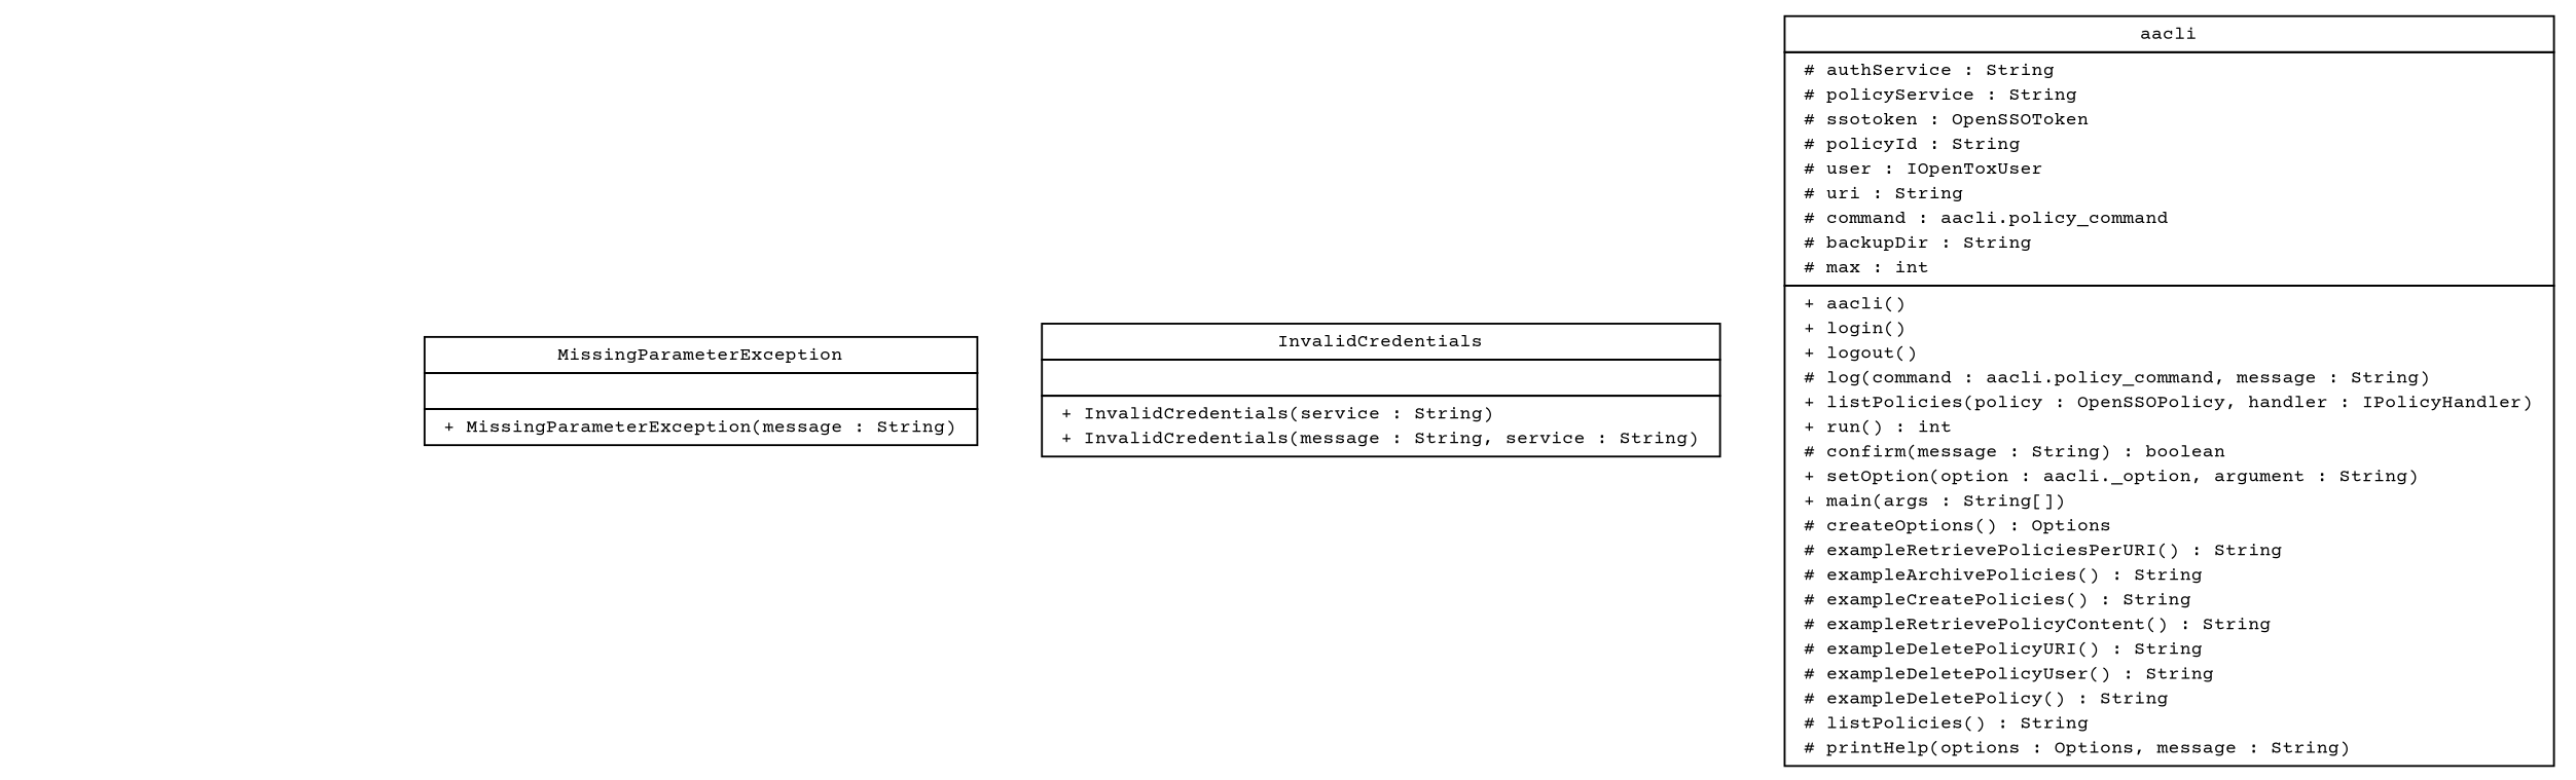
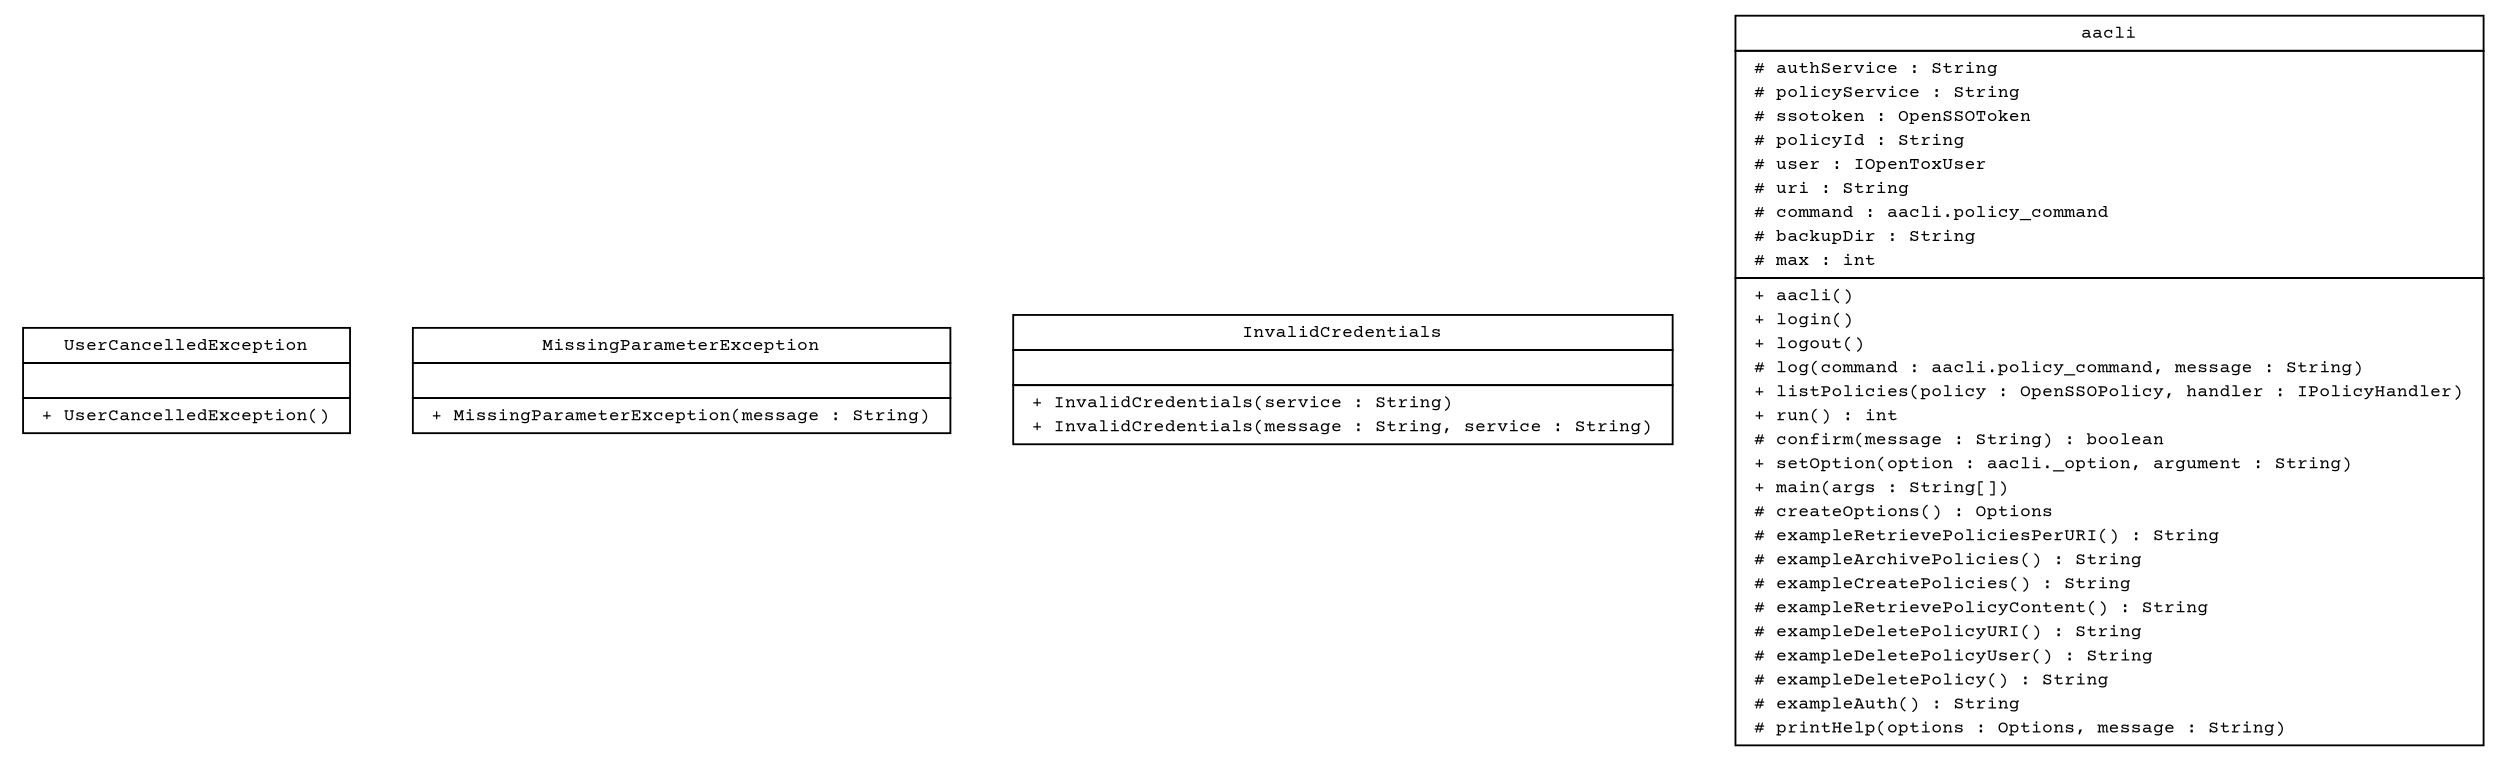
  digraph {
    fontname="Courier Prime"
    node [fontcolor=black fontname="Courier Prime" fontsize=10.0 shape=plaintext]
+   n1 [label=<<table border="0" cellborder="1" cellspacing="0" cellpadding="2" port="p" href="./UserCancelledException.html"> 		<tr><td><table border="0" cellspacing="0" cellpadding="1"> 			<tr><td> UserCancelledException </td></tr> 		</table></td></tr> 		<tr><td><table border="0" cellspacing="0" cellpadding="1"> 			<tr><td align="left">  </td></tr> 		</table></td></tr> 		<tr><td><table border="0" cellspacing="0" cellpadding="1"> 			<tr><td align="left"> + UserCancelledException() </td></tr> 		</table></td></tr> 		</table>>]
    n2 [label=<<table border="0" cellborder="1" cellspacing="0" cellpadding="2" port="p" href="./MissingParameterException.html"> 		<tr><td><table border="0" cellspacing="0" cellpadding="1"> 			<tr><td> MissingParameterException </td></tr> 		</table></td></tr> 		<tr><td><table border="0" cellspacing="0" cellpadding="1"> 			<tr><td align="left">  </td></tr> 		</table></td></tr> 		<tr><td><table border="0" cellspacing="0" cellpadding="1"> 			<tr><td align="left"> + MissingParameterException(message : String) </td></tr> 		</table></td></tr> 		</table>>]
    n3 [label=<<table border="0" cellborder="1" cellspacing="0" cellpadding="2" port="p" href="./InvalidCredentials.html"> 		<tr><td><table border="0" cellspacing="0" cellpadding="1"> 			<tr><td> InvalidCredentials </td></tr> 		</table></td></tr> 		<tr><td><table border="0" cellspacing="0" cellpadding="1"> 			<tr><td align="left">  </td></tr> 		</table></td></tr> 		<tr><td><table border="0" cellspacing="0" cellpadding="1"> 			<tr><td align="left"> + InvalidCredentials(service : String) </td></tr> 			<tr><td align="left"> + InvalidCredentials(message : String, service : String) </td></tr> 		</table></td></tr> 		</table>>]
-   n4 [label=<<table border="0" cellborder="1" cellspacing="0" cellpadding="2" port="p" href="./aacli.html"> 		<tr><td><table border="0" cellspacing="0" cellpadding="1"> 			<tr><td> aacli </td></tr> 		</table></td></tr> 		<tr><td><table border="0" cellspacing="0" cellpadding="1"> 			<tr><td align="left"> # authService : String </td></tr> 			<tr><td align="left"> # policyService : String </td></tr> 			<tr><td align="left"> # ssotoken : OpenSSOToken </td></tr> 			<tr><td align="left"> # policyId : String </td></tr> 			<tr><td align="left"> # user : IOpenToxUser </td></tr> 			<tr><td align="left"> # uri : String </td></tr> 			<tr><td align="left"> # command : aacli.policy_command </td></tr> 			<tr><td align="left"> # backupDir : String </td></tr> 			<tr><td align="left"> # max : int </td></tr> 		</table></td></tr> 		<tr><td><table border="0" cellspacing="0" cellpadding="1"> 			<tr><td align="left"> + aacli() </td></tr> 			<tr><td align="left"> + login() </td></tr> 			<tr><td align="left"> + logout() </td></tr> 			<tr><td align="left"> # log(command : aacli.policy_command, message : String) </td></tr> 			<tr><td align="left"> + listPolicies(policy : OpenSSOPolicy, handler : IPolicyHandler) </td></tr> 			<tr><td align="left"> + run() : int </td></tr> 			<tr><td align="left"> # confirm(message : String) : boolean </td></tr> 			<tr><td align="left"> + setOption(option : aacli._option, argument : String) </td></tr> 			<tr><td align="left"> + main(args : String[]) </td></tr> 			<tr><td align="left"> # createOptions() : Options </td></tr> 			<tr><td align="left"> # exampleRetrievePoliciesPerURI() : String </td></tr> 			<tr><td align="left"> # exampleArchivePolicies() : String </td></tr> 			<tr><td align="left"> # exampleCreatePolicies() : String </td></tr> 			<tr><td align="left"> # exampleRetrievePolicyContent() : String </td></tr> 			<tr><td align="left"> # exampleDeletePolicyURI() : String </td></tr> 			<tr><td align="left"> # exampleDeletePolicyUser() : String </td></tr> 			<tr><td align="left"> # exampleDeletePolicy() : String </td></tr> 			<tr><td align="left"> # listPolicies() : String </td></tr> 			<tr><td align="left"> # printHelp(options : Options, message : String) </td></tr> 		</table></td></tr> 		</table>>]
+   n4 [label=<<table border="0" cellborder="1" cellspacing="0" cellpadding="2" port="p" href="./aacli.html"> 		<tr><td><table border="0" cellspacing="0" cellpadding="1"> 			<tr><td> aacli </td></tr> 		</table></td></tr> 		<tr><td><table border="0" cellspacing="0" cellpadding="1"> 			<tr><td align="left"> # authService : String </td></tr> 			<tr><td align="left"> # policyService : String </td></tr> 			<tr><td align="left"> # ssotoken : OpenSSOToken </td></tr> 			<tr><td align="left"> # policyId : String </td></tr> 			<tr><td align="left"> # user : IOpenToxUser </td></tr> 			<tr><td align="left"> # uri : String </td></tr> 			<tr><td align="left"> # command : aacli.policy_command </td></tr> 			<tr><td align="left"> # backupDir : String </td></tr> 			<tr><td align="left"> # max : int </td></tr> 		</table></td></tr> 		<tr><td><table border="0" cellspacing="0" cellpadding="1"> 			<tr><td align="left"> + aacli() </td></tr> 			<tr><td align="left"> + login() </td></tr> 			<tr><td align="left"> + logout() </td></tr> 			<tr><td align="left"> # log(command : aacli.policy_command, message : String) </td></tr> 			<tr><td align="left"> + listPolicies(policy : OpenSSOPolicy, handler : IPolicyHandler) </td></tr> 			<tr><td align="left"> + run() : int </td></tr> 			<tr><td align="left"> # confirm(message : String) : boolean </td></tr> 			<tr><td align="left"> + setOption(option : aacli._option, argument : String) </td></tr> 			<tr><td align="left"> + main(args : String[]) </td></tr> 			<tr><td align="left"> # createOptions() : Options </td></tr> 			<tr><td align="left"> # exampleRetrievePoliciesPerURI() : String </td></tr> 			<tr><td align="left"> # exampleArchivePolicies() : String </td></tr> 			<tr><td align="left"> # exampleCreatePolicies() : String </td></tr> 			<tr><td align="left"> # exampleRetrievePolicyContent() : String </td></tr> 			<tr><td align="left"> # exampleDeletePolicyURI() : String </td></tr> 			<tr><td align="left"> # exampleDeletePolicyUser() : String </td></tr> 			<tr><td align="left"> # exampleDeletePolicy() : String </td></tr> 			<tr><td align="left"> # exampleAuth() : String </td></tr> 			<tr><td align="left"> # printHelp(options : Options, message : String) </td></tr> 		</table></td></tr> 		</table>>]
  }
